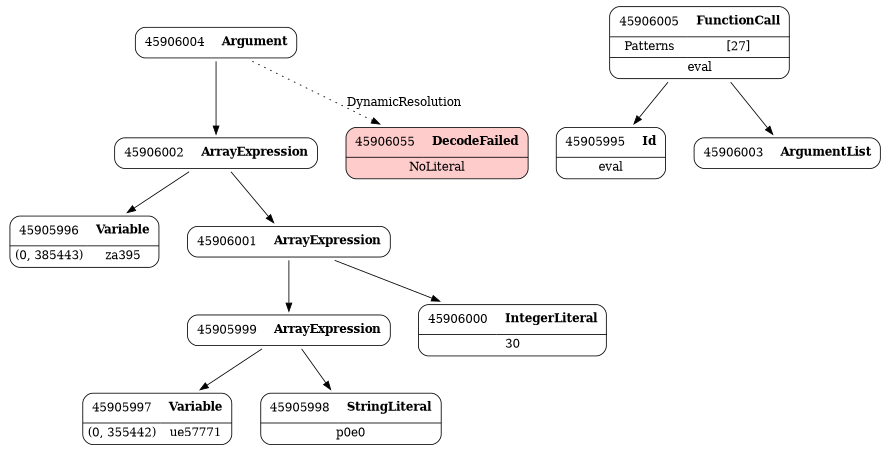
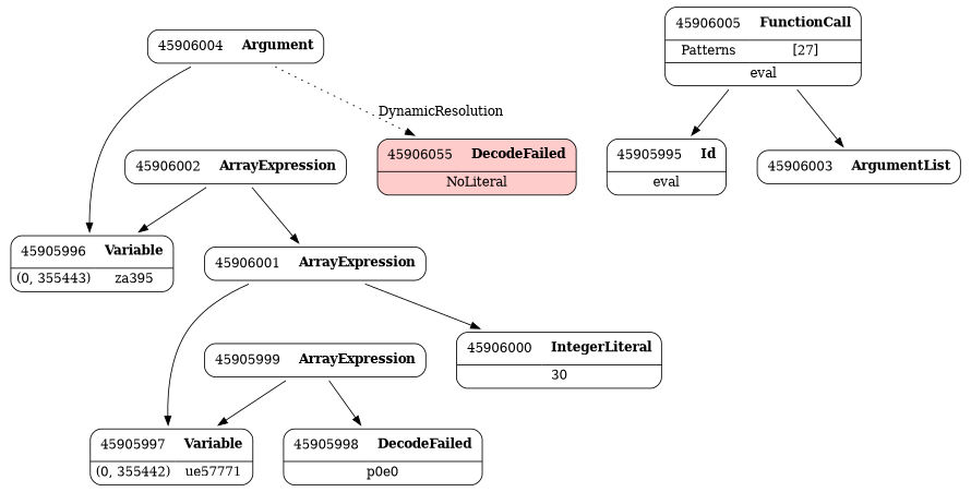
  digraph {
    fontname="DejaVu Serif"
    node [fontname="DejaVu Serif" shape=none]
    edge [fontname="DejaVu Serif" weight=2]
-   n1 [label=<<TABLE border='1' cellspacing='0' cellpadding='10' style='rounded' ><TR><TD border='0'>45905996</TD><TD border='0'><B>Variable</B></TD></TR><HR/><TR><TD border='0' cellpadding='5'>(0, 385443)</TD><TD border='0' cellpadding='5'>za395</TD></TR></TABLE>>]
+   n1 [label=<<TABLE border='1' cellspacing='0' cellpadding='10' style='rounded' ><TR><TD border='0'>45905996</TD><TD border='0'><B>Variable</B></TD></TR><HR/><TR><TD border='0' cellpadding='5'>(0, 355443)</TD><TD border='0' cellpadding='5'>za395</TD></TR></TABLE>>]
    n2 [label=<<TABLE border='1' cellspacing='0' cellpadding='10' style='rounded' ><TR><TD border='0'>45905997</TD><TD border='0'><B>Variable</B></TD></TR><HR/><TR><TD border='0' cellpadding='5'>(0, 355442)</TD><TD border='0' cellpadding='5'>ue57771</TD></TR></TABLE>>]
-   n3 [label=<<TABLE border='1' cellspacing='0' cellpadding='10' style='rounded' ><TR><TD border='0'>45905998</TD><TD border='0'><B>StringLiteral</B></TD></TR><HR/><TR><TD border='0' cellpadding='5' colspan='2'>p0e0</TD></TR></TABLE>>]
+   n3 [label=<<TABLE border='1' cellspacing='0' cellpadding='10' style='rounded' ><TR><TD border='0'>45905998</TD><TD border='0'><B>DecodeFailed</B></TD></TR><HR/><TR><TD border='0' cellpadding='5' colspan='2'>p0e0</TD></TR></TABLE>>]
    n4 [label=<<TABLE border='1' cellspacing='0' cellpadding='10' style='rounded' ><TR><TD border='0'>45905999</TD><TD border='0'><B>ArrayExpression</B></TD></TR></TABLE>>]
    n5 [label=<<TABLE border='1' cellspacing='0' cellpadding='10' style='rounded' ><TR><TD border='0'>45905995</TD><TD border='0'><B>Id</B></TD></TR><HR/><TR><TD border='0' cellpadding='5' colspan='2'>eval</TD></TR></TABLE>>]
    n6 [label=<<TABLE border='1' cellspacing='0' cellpadding='10' style='rounded' ><TR><TD border='0'>45906004</TD><TD border='0'><B>Argument</B></TD></TR></TABLE>>]
    n7 [label=<<TABLE border='1' cellspacing='0' cellpadding='10' style='rounded' ><TR><TD border='0'>45906002</TD><TD border='0'><B>ArrayExpression</B></TD></TR></TABLE>>]
    n8 [label=<<TABLE border='1' cellspacing='0' cellpadding='10' style='rounded' bgcolor='#FFCCCC' ><TR><TD border='0'>45906055</TD><TD border='0'><B>DecodeFailed</B></TD></TR><HR/><TR><TD border='0' cellpadding='5' colspan='2'>NoLiteral</TD></TR></TABLE>>]
    n9 [label=<<TABLE border='1' cellspacing='0' cellpadding='10' style='rounded' ><TR><TD border='0'>45906001</TD><TD border='0'><B>ArrayExpression</B></TD></TR></TABLE>>]
    n10 [label=<<TABLE border='1' cellspacing='0' cellpadding='10' style='rounded' ><TR><TD border='0'>45906000</TD><TD border='0'><B>IntegerLiteral</B></TD></TR><HR/><TR><TD border='0' cellpadding='5' colspan='2'>30</TD></TR></TABLE>>]
    n11 [label=<<TABLE border='1' cellspacing='0' cellpadding='10' style='rounded' ><TR><TD border='0'>45906005</TD><TD border='0'><B>FunctionCall</B></TD></TR><HR/><TR><TD border='0' cellpadding='5'>Patterns</TD><TD border='0' cellpadding='5'>[27]</TD></TR><HR/><TR><TD border='0' cellpadding='5' colspan='2'>eval</TD></TR></TABLE>>]
    n12 [label=<<TABLE border='1' cellspacing='0' cellpadding='10' style='rounded' ><TR><TD border='0'>45906003</TD><TD border='0'><B>ArgumentList</B></TD></TR></TABLE>>]
    n4 -> n2
    n4 -> n3
-   n6 -> n7
+   n6 -> n1
    n6 -> n8 [label=DynamicResolution style=dotted weight=""]
    n7 -> n1
    n7 -> n9
-   n9 -> n4
+   n9 -> n2
    n9 -> n10
    n11 -> n5
    n11 -> n12
  }
